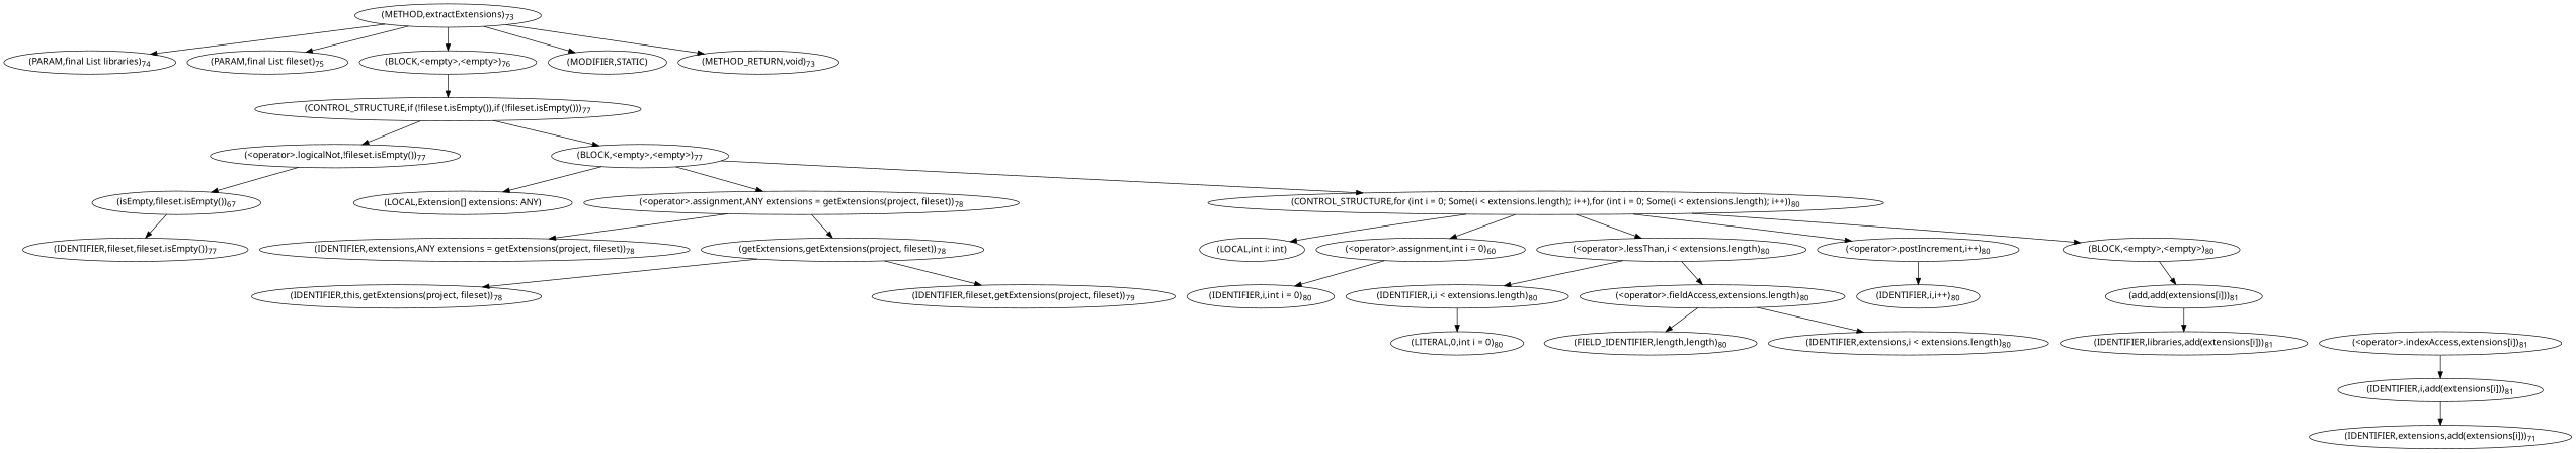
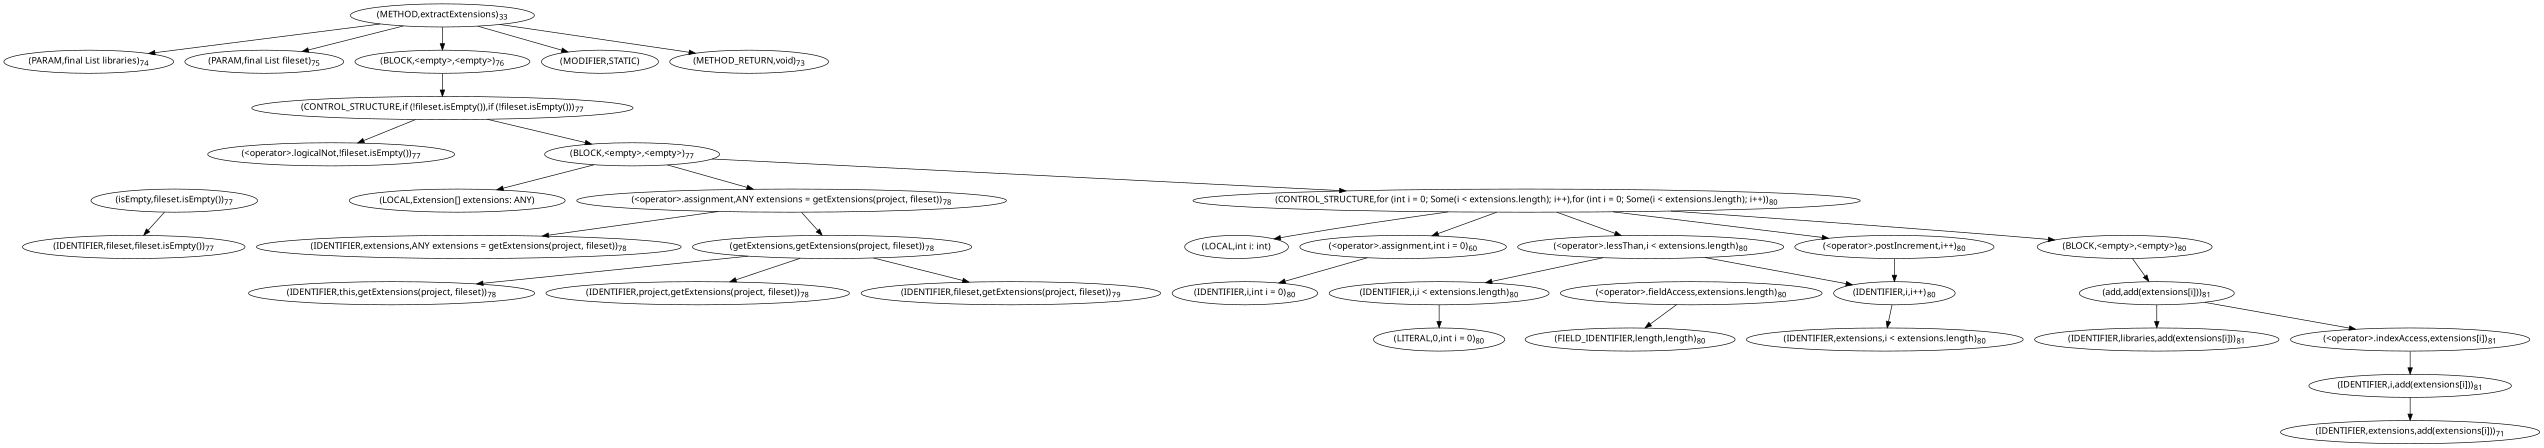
  digraph {
    fontname="Noto Sans"
    node [fontname="Noto Sans"]
    edge [fontname="Noto Sans"]
-   n1 [label=<(METHOD,extractExtensions)<SUB>73</SUB>>]
+   n1 [label=<(METHOD,extractExtensions)<SUB>33</SUB>>]
    n2 [label=<(PARAM,final List libraries)<SUB>74</SUB>>]
    n3 [label=<(PARAM,final List fileset)<SUB>75</SUB>>]
    n4 [label=<(BLOCK,&lt;empty&gt;,&lt;empty&gt;)<SUB>76</SUB>>]
    n5 [label=<(MODIFIER,STATIC)>]
    n6 [label=<(METHOD_RETURN,void)<SUB>73</SUB>>]
    n7 [label=<(CONTROL_STRUCTURE,if (!fileset.isEmpty()),if (!fileset.isEmpty()))<SUB>77</SUB>>]
    n8 [label=<(&lt;operator&gt;.logicalNot,!fileset.isEmpty())<SUB>77</SUB>>]
    n9 [label=<(BLOCK,&lt;empty&gt;,&lt;empty&gt;)<SUB>77</SUB>>]
-   n10 [label=<(isEmpty,fileset.isEmpty())<SUB>67</SUB>>]
+   n10 [label=<(isEmpty,fileset.isEmpty())<SUB>77</SUB>>]
    n11 [label=<(LOCAL,Extension[] extensions: ANY)>]
    n12 [label=<(&lt;operator&gt;.assignment,ANY extensions = getExtensions(project, fileset))<SUB>78</SUB>>]
    n13 [label=<(CONTROL_STRUCTURE,for (int i = 0; Some(i &lt; extensions.length); i++),for (int i = 0; Some(i &lt; extensions.length); i++))<SUB>80</SUB>>]
    n14 [label=<(IDENTIFIER,fileset,fileset.isEmpty())<SUB>77</SUB>>]
    n15 [label=<(IDENTIFIER,extensions,ANY extensions = getExtensions(project, fileset))<SUB>78</SUB>>]
    n16 [label=<(getExtensions,getExtensions(project, fileset))<SUB>78</SUB>>]
    n17 [label=<(LOCAL,int i: int)>]
    n18 [label=<(&lt;operator&gt;.assignment,int i = 0)<SUB>60</SUB>>]
    n19 [label=<(&lt;operator&gt;.lessThan,i &lt; extensions.length)<SUB>80</SUB>>]
    n20 [label=<(&lt;operator&gt;.postIncrement,i++)<SUB>80</SUB>>]
    n21 [label=<(BLOCK,&lt;empty&gt;,&lt;empty&gt;)<SUB>80</SUB>>]
    n22 [label=<(IDENTIFIER,this,getExtensions(project, fileset))<SUB>78</SUB>>]
+   n23 [label=<(IDENTIFIER,project,getExtensions(project, fileset))<SUB>78</SUB>>]
    n24 [label=<(IDENTIFIER,fileset,getExtensions(project, fileset))<SUB>79</SUB>>]
    n25 [label=<(IDENTIFIER,i,int i = 0)<SUB>80</SUB>>]
    n26 [label=<(IDENTIFIER,i,i &lt; extensions.length)<SUB>80</SUB>>]
    n27 [label=<(&lt;operator&gt;.fieldAccess,extensions.length)<SUB>80</SUB>>]
    n28 [label=<(IDENTIFIER,i,i++)<SUB>80</SUB>>]
    n29 [label=<(add,add(extensions[i]))<SUB>81</SUB>>]
    n30 [label=<(LITERAL,0,int i = 0)<SUB>80</SUB>>]
    n31 [label=<(IDENTIFIER,extensions,i &lt; extensions.length)<SUB>80</SUB>>]
    n32 [label=<(FIELD_IDENTIFIER,length,length)<SUB>80</SUB>>]
    n33 [label=<(IDENTIFIER,libraries,add(extensions[i]))<SUB>81</SUB>>]
    n34 [label=<(&lt;operator&gt;.indexAccess,extensions[i])<SUB>81</SUB>>]
    n35 [label=<(IDENTIFIER,i,add(extensions[i]))<SUB>81</SUB>>]
    n36 [label=<(IDENTIFIER,extensions,add(extensions[i]))<SUB>71</SUB>>]
    n1 -> n2
    n1 -> n3
    n1 -> n4
    n1 -> n5
    n1 -> n6
    n4 -> n7
    n7 -> n8
    n7 -> n9
-   n8 -> n10
    n9 -> n11
    n9 -> n12
    n9 -> n13
    n10 -> n14
    n12 -> n15
    n12 -> n16
    n13 -> n17
    n13 -> n18
    n13 -> n19
    n13 -> n20
    n13 -> n21
    n16 -> n22
+   n16 -> n23
    n16 -> n24
    n18 -> n25
    n19 -> n26
-   n19 -> n27
+   n19 -> n28
    n20 -> n28
    n21 -> n29
    n26 -> n30
-   n27 -> n31
+   n28 -> n31
    n27 -> n32
    n29 -> n33
+   n29 -> n34
    n34 -> n35
    n35 -> n36
  }
